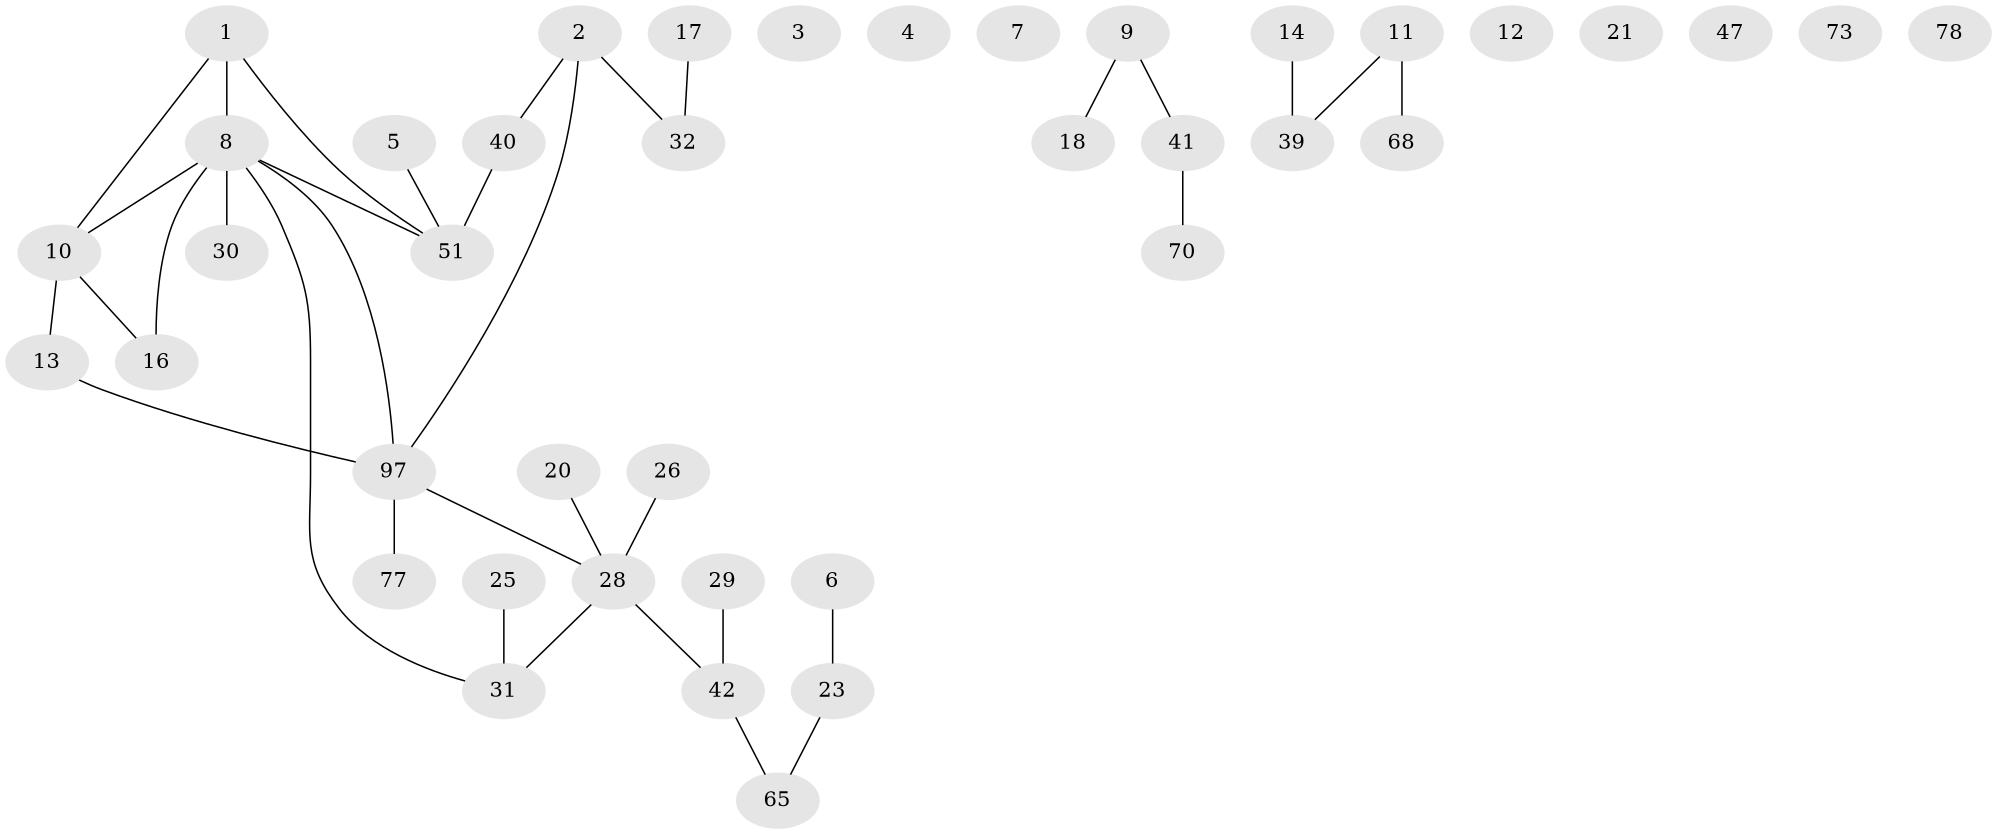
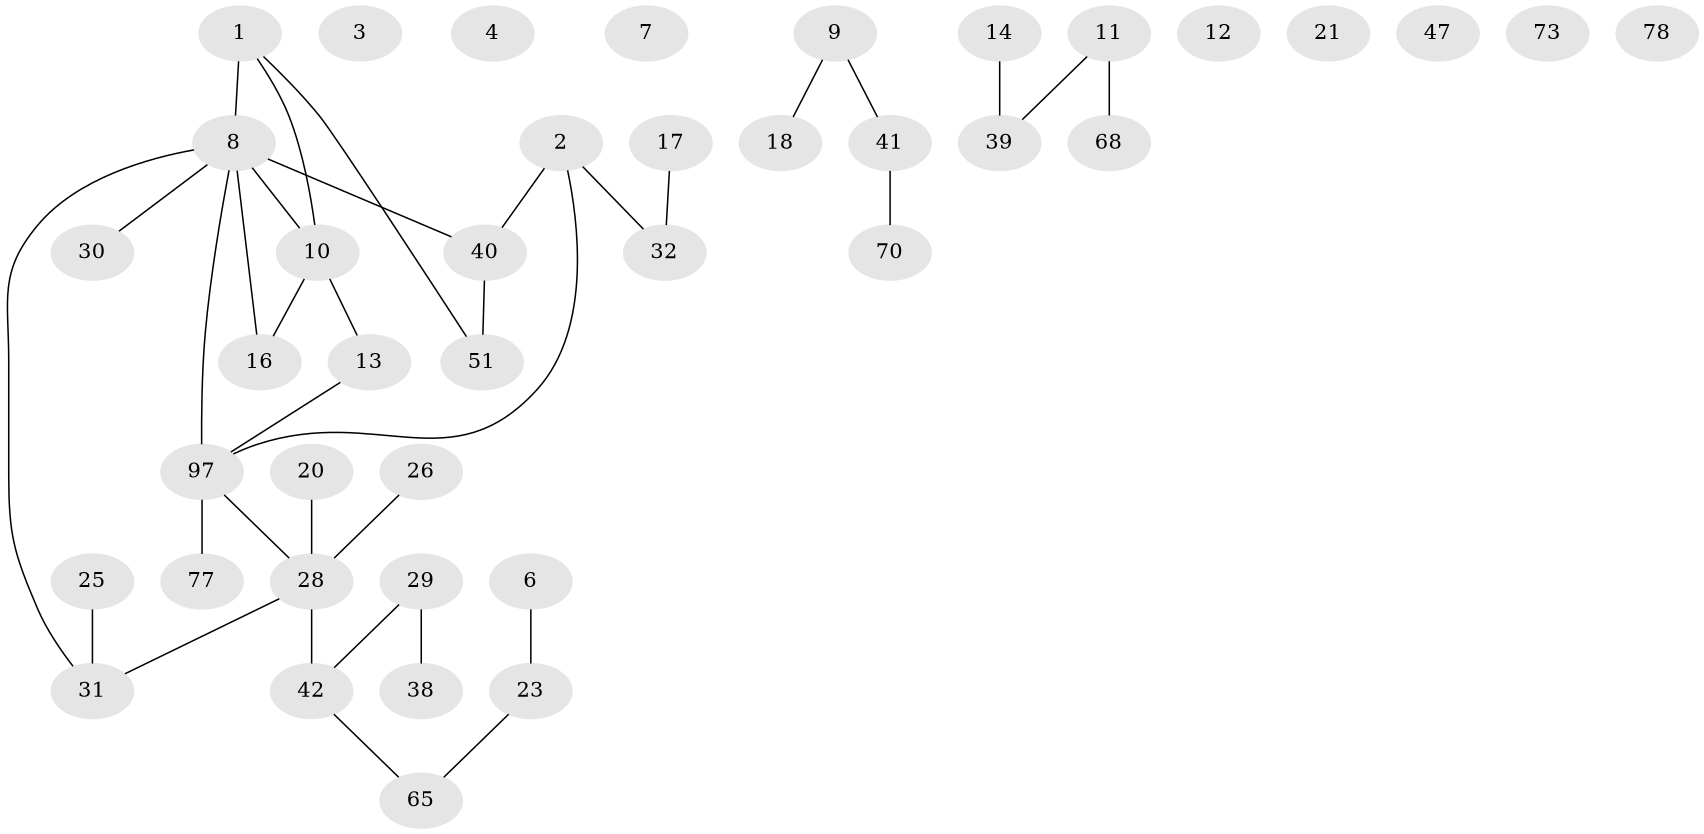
  graph {
    node [color=gray90 style=filled]
    1 [super="+15+45"]
    8 [super="+36+33+22"]
    10 [super="+82+56+49"]
    n4 [label=51]
    n5 [label=97 super="+57"]
    40 [super="+66+76"]
    16
    30
    31 [super="+46+69"]
    13 [super="+84+37"]
    28 [super="+67"]
    77
    2
    32
    3
    4
-   5
    23 [super="+24"]
    65 [super="+74"]
    6
    7
    9 [super="+19"]
    18
    41 [super="+50"]
    70
    39 [super="+52"]
    11
    68 [super="+79"]
    12
    42 [super="+75"]
    29
+   38
    14 [super="+64"]
    17 [super="+44"]
    20
    21
    25 [super="+34"]
    26 [super="+81"]
    47 [super="+48"]
    73
    78
    1 -- 8 [weight=2]
    1 -- 10
    1 -- n4
    8 -- 10 [weight=2]
    8 -- n5 [weight=2]
-   8 -- n4
+   8 -- 40
    8 -- 16
    8 -- 30
    8 -- 31
    10 -- 16
    10 -- 13
    n5 -- 28
    n5 -- 77
    40 -- n4
    13 -- n5
    28 -- 31
    28 -- 42
    2 -- n5
    2 -- 40
    2 -- 32
-   5 -- n4
    23 -- 65
    6 -- 23
    9 -- 18
    9 -- 41
    41 -- 70
    11 -- 39
    11 -- 68
    42 -- 65
    29 -- 42
+   29 -- 38
    14 -- 39
    17 -- 32
    20 -- 28
    25 -- 31
    26 -- 28
  }
